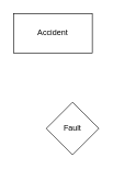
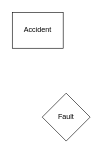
  <mxCell id="0" />
  <mxCell id="1" parent="0" />
- <mxCell id="2" value="Accident" style="rounded=0;whiteSpace=wrap;html=1;" vertex="1" parent="1"><mxGeometry x="20" y="20" width="120" height="60" as="geometry" /></mxCell>
+ <mxCell id="2" value="Accident" style="rounded=0;whiteSpace=wrap;html=1;" vertex="1" parent="1"><mxGeometry x="20" y="20" width="85" height="60" as="geometry" /></mxCell>
  <mxCell id="3" value="Fault" style="rhombus;whiteSpace=wrap;html=1;" vertex="1" parent="1"><mxGeometry x="70" y="155" width="80" height="80" as="geometry" /></mxCell>
